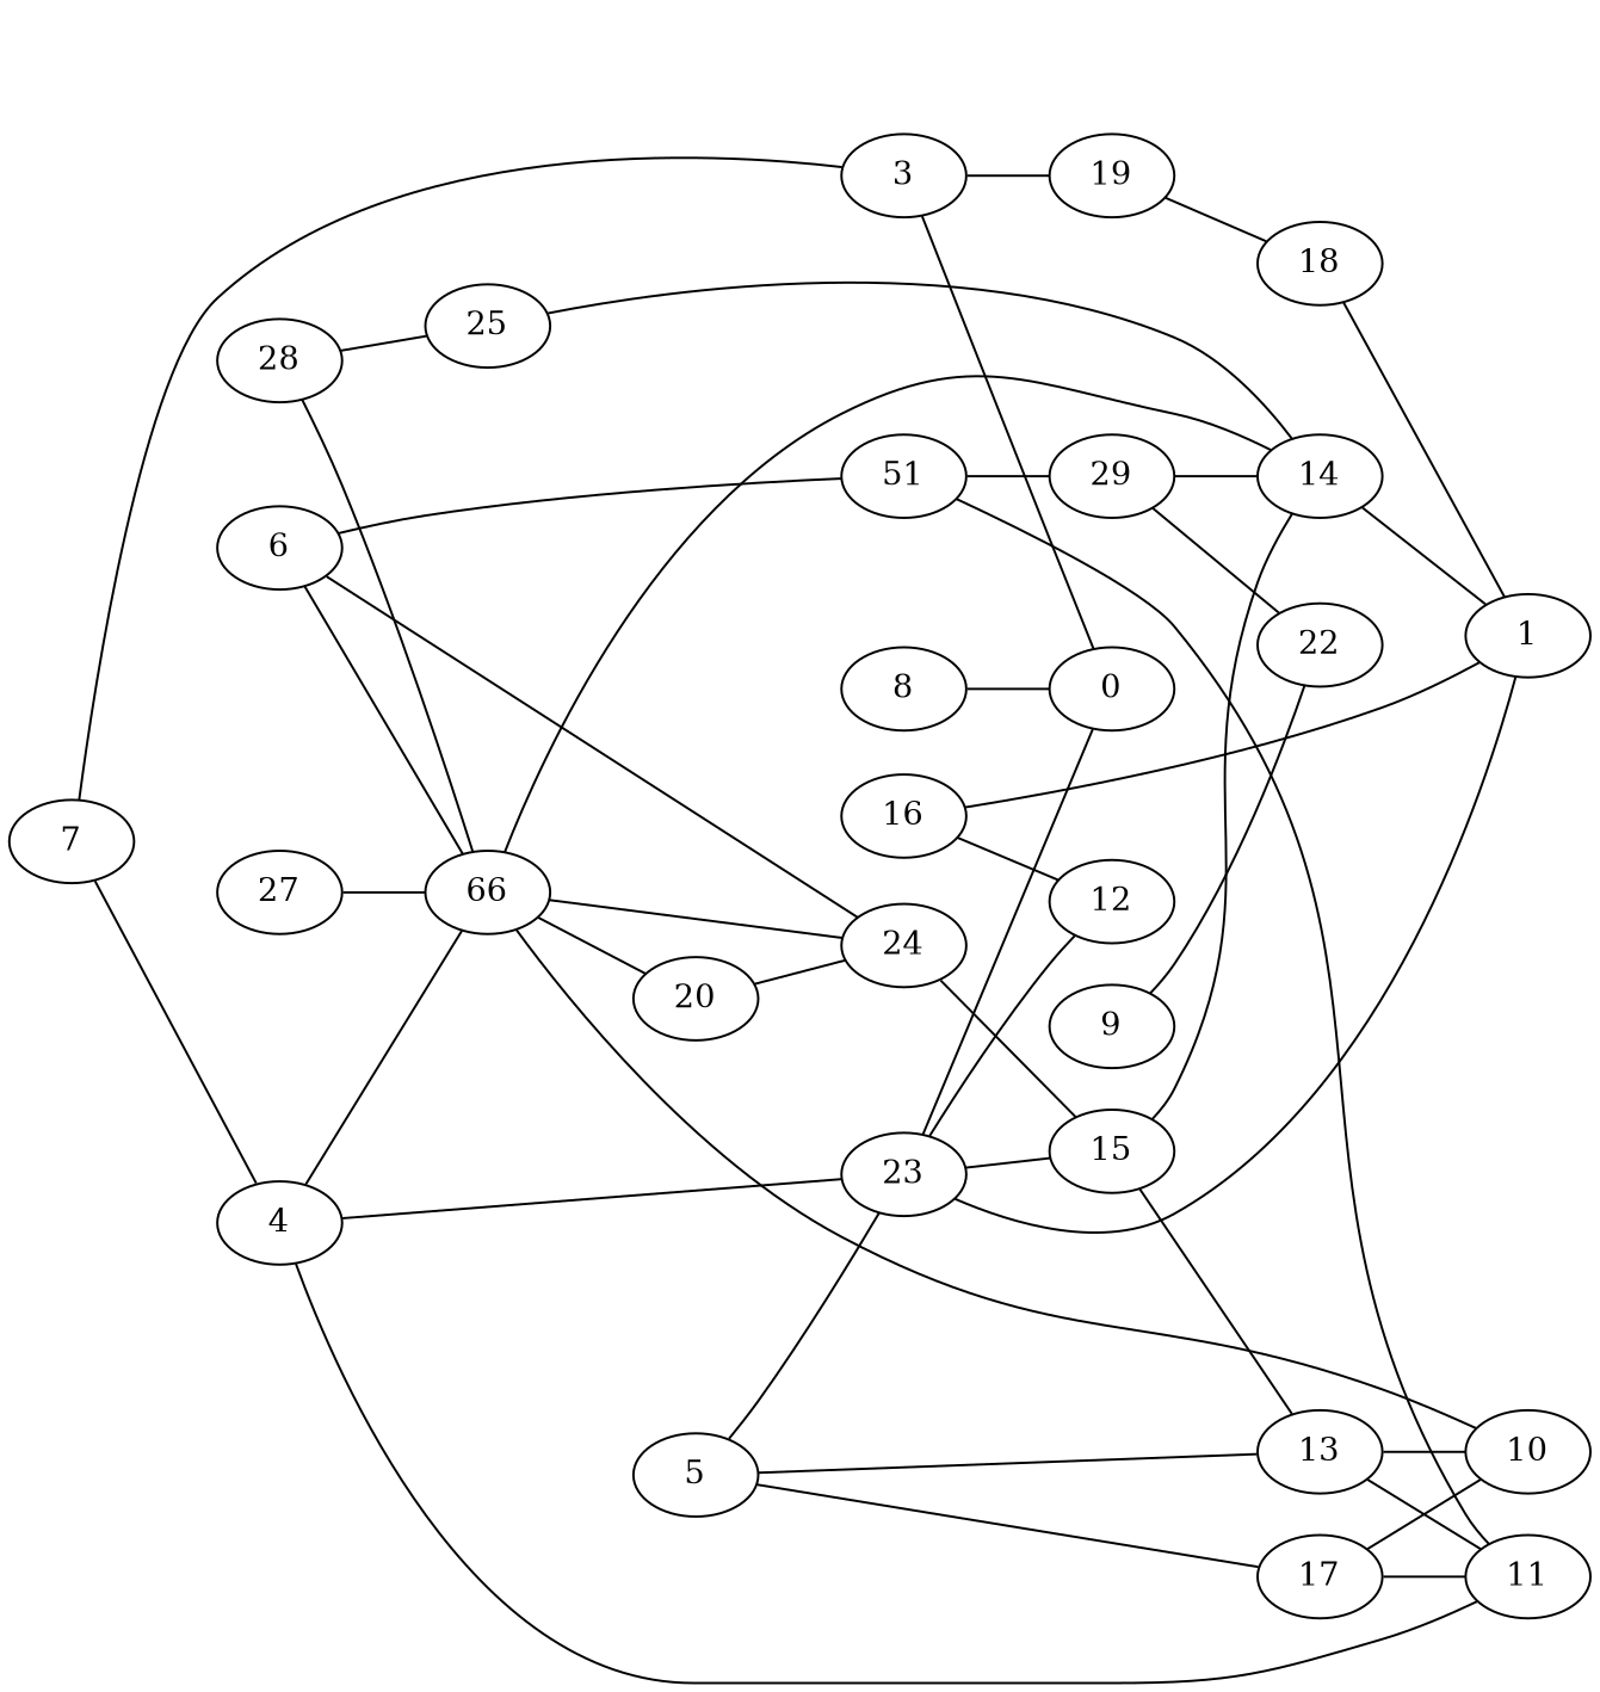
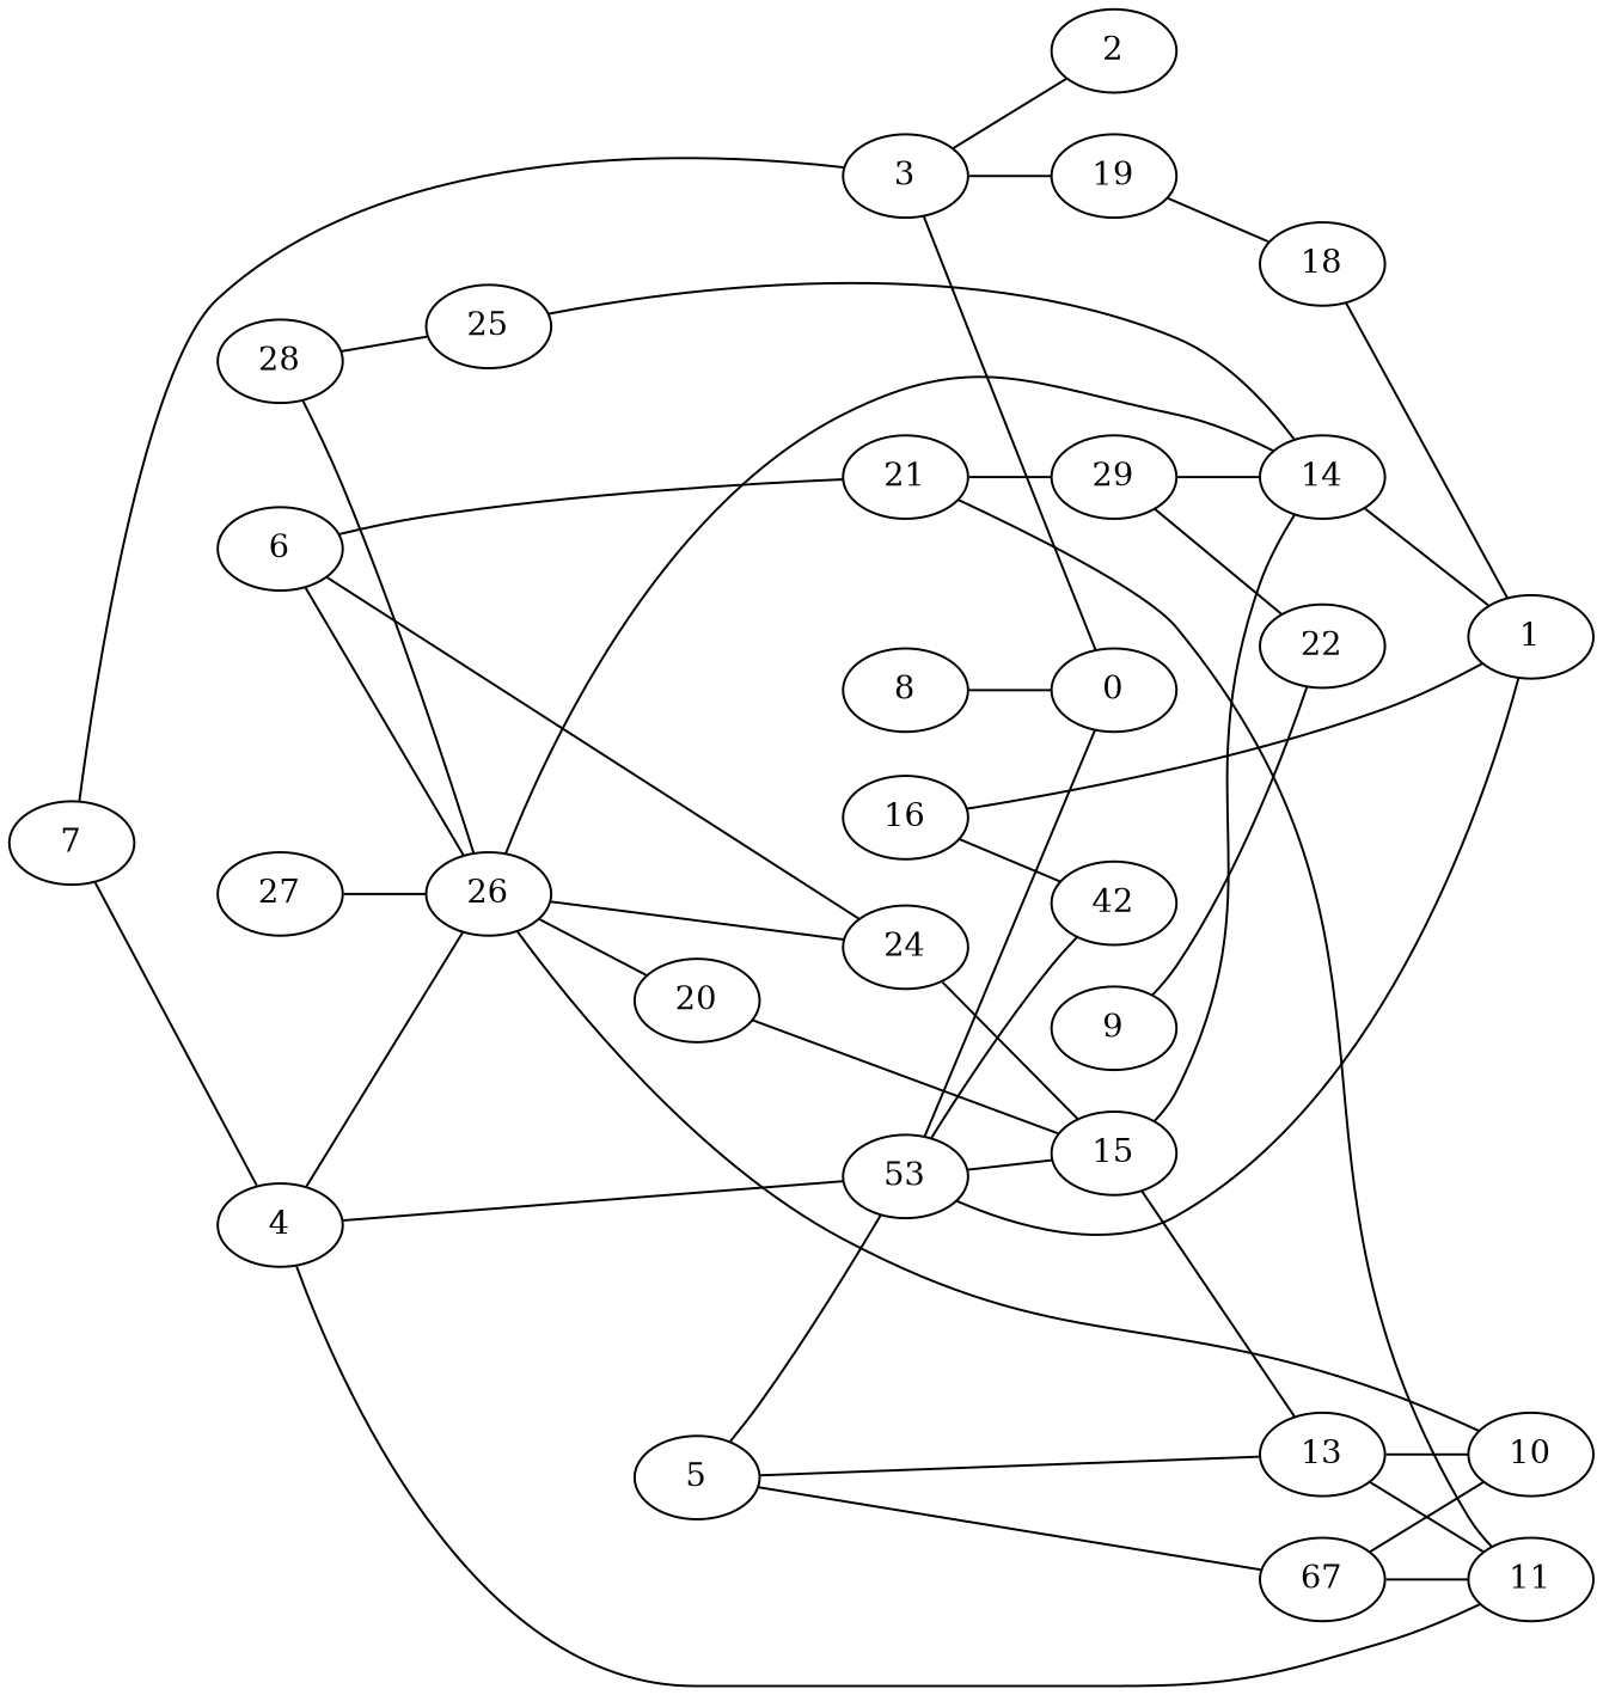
  digraph {
    fontname="DejaVu Serif"
    rankdir=LR
    node [fontname="DejaVu Serif"]
    edge [color=black dir=none fontname="DejaVu Serif"]
    8
    0
    28
-   26 [label=66]
+   26
    25
    24
    10
    14
    20
    4
    11
-   23
-   12
+   23 [label=53]
+   12 [label=42]
    1
    15
    19
    18
    6
-   21 [label=51]
+   21
    3
+   2
    16
    13
    7
    27
    9
    22
    29
    5
-   17
+   17 [label=67]
    subgraph sub_1 {
      8
      0
      28
      26
      25
      24
      10
      14
      20
      4
      11
      23
      12
      1
      15
      19
      18
      6
      21
      3
+     2
      16
      13
      7
      27
      9
      22
      29
      5
      17
    }
    8 -> 0
    28 -> 26
    28 -> 25
    26 -> 24
    26 -> 10
    26 -> 14
    26 -> 20
    25 -> 14
    24 -> 15
    14 -> 1
-   20 -> 24
+   20 -> 15
    4 -> 26
    4 -> 11
    4 -> 23
    23 -> 0
    23 -> 12
    23 -> 1
    23 -> 15
    15 -> 14
    15 -> 13
    19 -> 18
    18 -> 1
    6 -> 26
    6 -> 24
    6 -> 21
    21 -> 11
    21 -> 29
    3 -> 0
    3 -> 19
+   3 -> 2
    16 -> 12
    16 -> 1
    13 -> 10
    13 -> 11
    7 -> 4
    7 -> 3
    27 -> 26
    9 -> 22
    29 -> 14
    29 -> 22
    5 -> 23
    5 -> 13
    5 -> 17
    17 -> 10
    17 -> 11
  }
